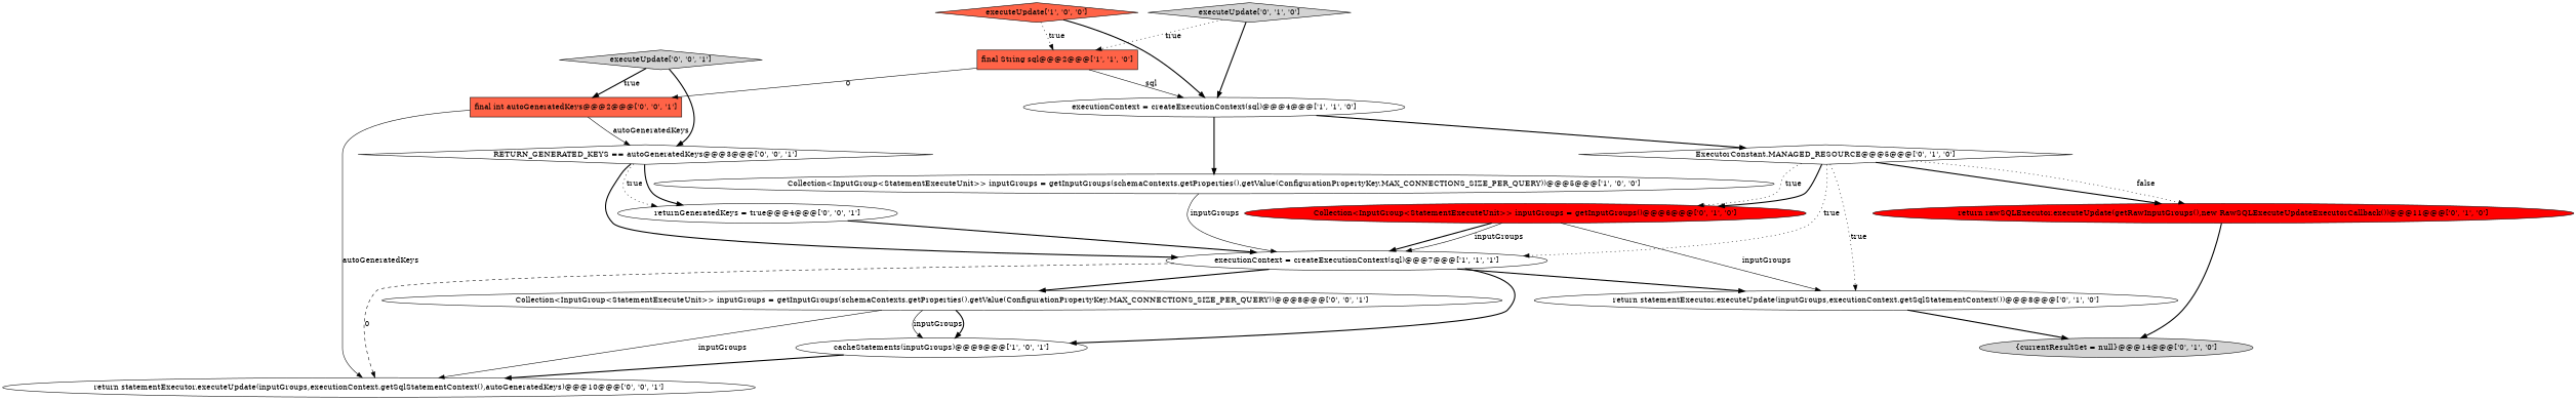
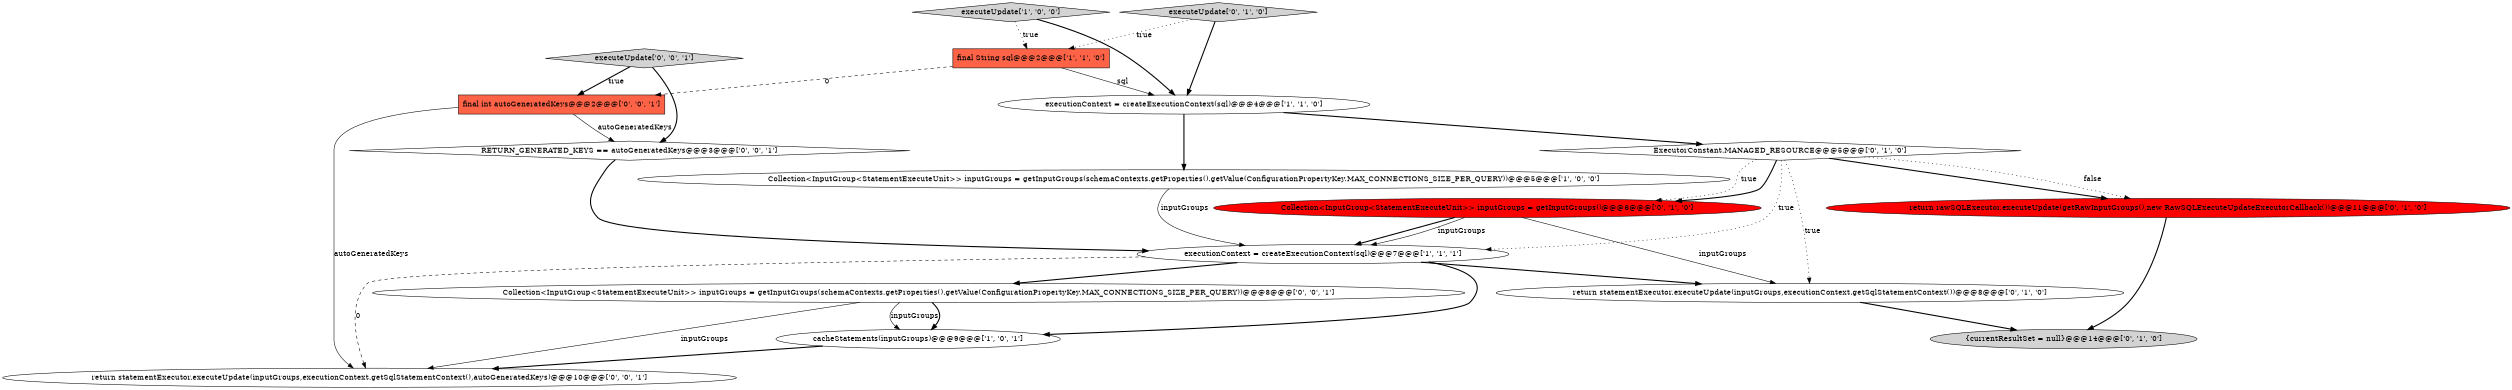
  digraph {
    node [fillcolor=white shape=ellipse style=filled]
    edge [style=bold]
    n1 [fillcolor=lightgray label="executeUpdate['0', '1', '0']" shape=diamond]
    n2 [label="executionContext = createExecutionContext(sql)@@@4@@@['1', '1', '0']"]
    n3 [fillcolor=tomato label="final String sql@@@2@@@['1', '1', '0']" shape=box]
    n4 [label="Collection<InputGroup<StatementExecuteUnit>> inputGroups = getInputGroups(schemaContexts.getProperties().getValue(ConfigurationPropertyKey.MAX_CONNECTIONS_SIZE_PER_QUERY))@@@5@@@['1', '0', '0']"]
    n5 [label="ExecutorConstant.MANAGED_RESOURCE@@@5@@@['0', '1', '0']" shape=diamond]
    n6 [fillcolor=tomato label="final int autoGeneratedKeys@@@2@@@['0', '0', '1']" shape=box]
    n7 [label="RETURN_GENERATED_KEYS == autoGeneratedKeys@@@3@@@['0', '0', '1']" shape=diamond]
    n8 [label="return statementExecutor.executeUpdate(inputGroups,executionContext.getSqlStatementContext(),autoGeneratedKeys)@@@10@@@['0', '0', '1']"]
-   n9 [label="returnGeneratedKeys = true@@@4@@@['0', '0', '1']"]
    n10 [label="executionContext = createExecutionContext(sql)@@@7@@@['1', '1', '1']"]
    n11 [fillcolor=lightgray label="{currentResultSet = null}@@@14@@@['0', '1', '0']"]
    n12 [label="cacheStatements(inputGroups)@@@9@@@['1', '0', '1']"]
    n13 [label="return statementExecutor.executeUpdate(inputGroups,executionContext.getSqlStatementContext())@@@8@@@['0', '1', '0']"]
    n14 [label="Collection<InputGroup<StatementExecuteUnit>> inputGroups = getInputGroups(schemaContexts.getProperties().getValue(ConfigurationPropertyKey.MAX_CONNECTIONS_SIZE_PER_QUERY))@@@8@@@['0', '0', '1']"]
    n15 [fillcolor=lightgray label="executeUpdate['0', '0', '1']" shape=diamond]
-   n16 [fillcolor=tomato label="executeUpdate['1', '0', '0']" shape=diamond]
+   n16 [fillcolor=lightgray label="executeUpdate['1', '0', '0']" shape=diamond]
    n17 [fillcolor=red label="Collection<InputGroup<StatementExecuteUnit>> inputGroups = getInputGroups()@@@6@@@['0', '1', '0']"]
    n18 [fillcolor=red label="return rawSQLExecutor.executeUpdate(getRawInputGroups(),new RawSQLExecuteUpdateExecutorCallback())@@@11@@@['0', '1', '0']"]
    n1 -> n2
    n1 -> n3 [label=true style=dotted]
    n2 -> n4
    n2 -> n5
    n3 -> n2 [label=sql style=solid]
-   n3 -> n6 [label=0 style=solid]
+   n3 -> n6 [label=0 style=dashed]
    n4 -> n10 [label=inputGroups style=solid]
    n5 -> n10 [label=true style=dotted]
    n5 -> n13 [label=true style=dotted]
    n5 -> n17
    n5 -> n17 [label=true style=dotted]
    n5 -> n18
    n5 -> n18 [label=false style=dotted]
    n6 -> n7 [label=autoGeneratedKeys style=solid]
    n6 -> n8 [label=autoGeneratedKeys style=solid]
-   n7 -> n9
-   n7 -> n9 [label=true style=dotted]
    n7 -> n10
-   n9 -> n10
    n10 -> n8 [label=0 style=dashed]
    n10 -> n12
    n10 -> n13
    n10 -> n14
    n12 -> n8
    n13 -> n11
    n14 -> n8 [label=inputGroups style=solid]
    n14 -> n12 [label=inputGroups style=solid]
    n14 -> n12
    n15 -> n6 [label=true]
    n15 -> n7
    n16 -> n2
    n16 -> n3 [label=true style=dotted]
    n17 -> n10
    n17 -> n10 [label=inputGroups style=solid]
    n17 -> n13 [label=inputGroups style=solid]
    n18 -> n11
  }
